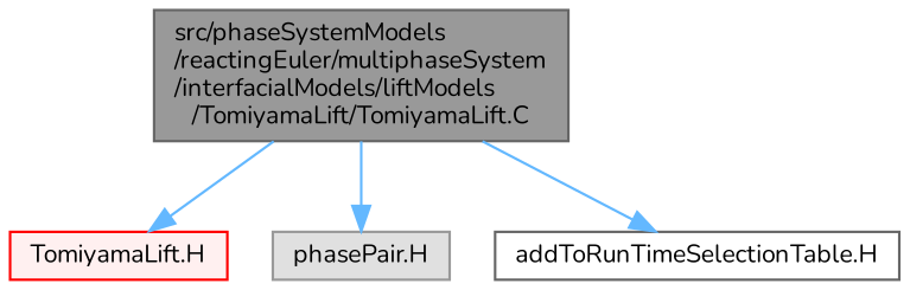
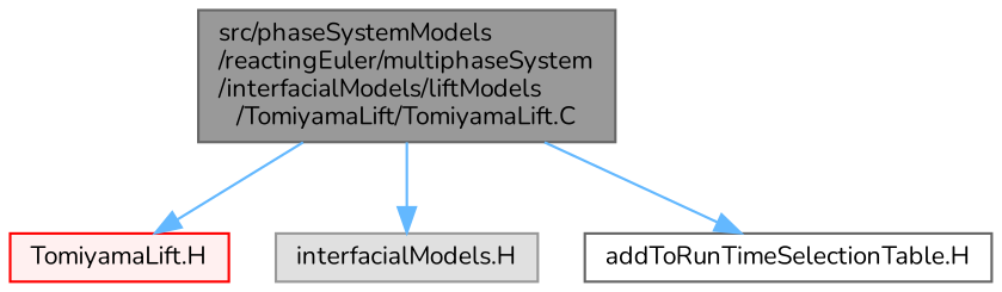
  digraph {
    fontname=Nunito
    node [fontname=Nunito fontsize=10 shape=box style=filled]
    edge [color=steelblue1 fontname=Nunito fontsize=10 labelfontname=Helvetica labelfontsize=10 style=solid]
    n1 [color=gray40 fillcolor=grey60 fontcolor=black height=0.2 label="src/phaseSystemModels\l/reactingEuler/multiphaseSystem\l/interfacialModels/liftModels\l/TomiyamaLift/TomiyamaLift.C" width=0.4]
    n2 [color=red fillcolor="#FFF0F0" height=0.2 label="TomiyamaLift.H" width=0.4]
-   n3 [color=grey60 fillcolor="#E0E0E0" height=0.2 label="phasePair.H" width=0.4]
+   n3 [color=grey60 fillcolor="#E0E0E0" height=0.2 label="interfacialModels.H" width=0.4]
    n4 [color=grey40 fillcolor=white height=0.2 label="addToRunTimeSelectionTable.H" width=0.4]
    n1 -> n2
    n1 -> n3
    n1 -> n4
  }
